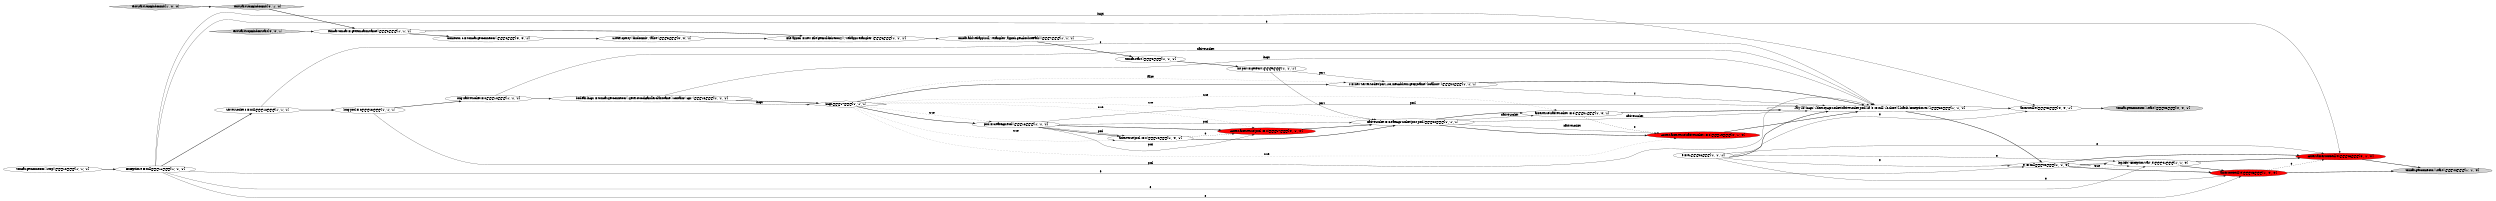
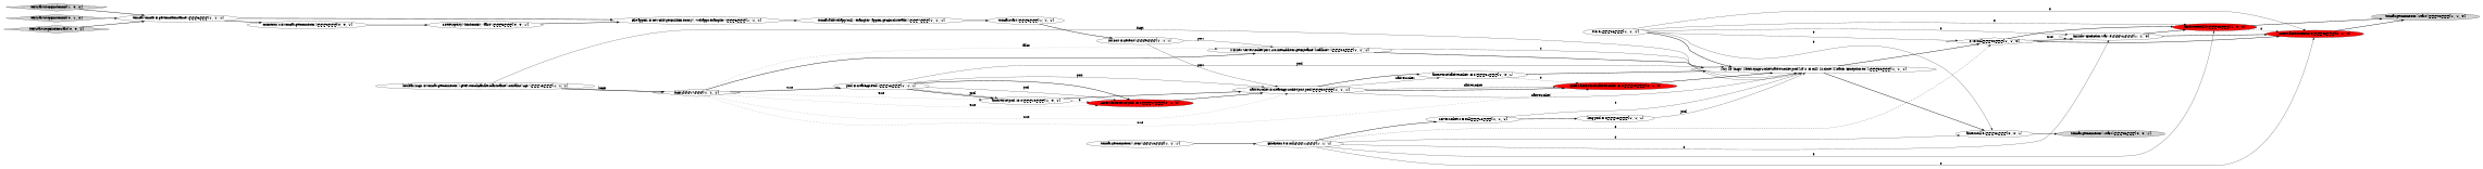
  digraph {
    rankdir=LR
    node [fillcolor=white shape=ellipse style=filled]
    edge [style=bold]
    n1 [label="long pool = 0@@@13@@@['1', '1', '1']"]
    n2 [label="{try {if (isApr) {destroyAprSocket(nativeSocket,pool)}if (s != null) {s.close()}}catch (Exception e2) }@@@30@@@['1', '1', '1']"]
-   n3 [label="long nativeSocket = 0@@@14@@@['1', '1', '1']"]
    n4 [label="e != null@@@40@@@['1', '1', '0']" shape=diamond]
    n5 [label="assertNull(e)@@@42@@@['0', '0', '1']"]
    n6 [label="boolean isApr = tomcat.getConnector().getProtocolHandlerClassName().contains(\"Apr\")@@@15@@@['1', '1', '1']"]
    n7 [fillcolor=red label="Assert.assertNotNull(e)@@@43@@@['0', '1', '0']"]
    n8 [fillcolor=lightgray label="tomcat.getConnector().start()@@@44@@@['1', '1', '0']"]
    n9 [label="assertTrue(nativeSocket != 0)@@@21@@@['1', '0', '1']"]
    n10 [fillcolor=red label="Assert.assertTrue(nativeSocket != 0)@@@19@@@['0', '1', '0']"]
    n11 [fillcolor=red label="assertNotNull(e)@@@43@@@['1', '0', '0']"]
    n12 [label="log.info(\"Exception was\",e)@@@41@@@['1', '1', '0']"]
    n13 [fillcolor=lightgray label="tomcat.getConnector().start()@@@43@@@['0', '0', '1']"]
    n14 [label="Exception e = null@@@11@@@['1', '1', '1']"]
    n15 [label="ServerSocket s = null@@@12@@@['1', '1', '1']"]
    n16 [fillcolor=red label="Assert.assertTrue(pool != 0)@@@17@@@['0', '1', '0']"]
    n17 [label="nativeSocket = createAprSocket(port,pool)@@@20@@@['1', '1', '1']"]
    n18 [fillcolor=lightgray label="testStartStopBindOnInit['1', '0', '0']" shape=diamond]
    n19 [label="Tomcat tomcat = getTomcatInstance()@@@3@@@['1', '1', '1']"]
    n20 [label="File appDir = new File(getBuildDirectory(),\"webapps/examples\")@@@6@@@['1', '1', '1']"]
    n21 [label="Connector c = tomcat.getConnector()@@@4@@@['0', '0', '1']"]
    n22 [label="assertTrue(pool != 0)@@@19@@@['1', '0', '1']"]
    n23 [label="isApr@@@17@@@['1', '1', '1']" shape=diamond]
    n24 [label="s = new ServerSocket(port,100,InetAddress.getByName(\"localhost\"))@@@24@@@['1', '1', '1']"]
    n25 [label="pool = createAprPool()@@@18@@@['1', '1', '1']"]
    n26 [label="tomcat.addWebapp(null,\"/examples\",appDir.getAbsolutePath())@@@7@@@['1', '1', '1']"]
    n27 [label="tomcat.start()@@@8@@@['1', '1', '1']"]
    n28 [label="int port = getPort()@@@9@@@['1', '1', '1']"]
    n29 [label="c.setProperty(\"bindOnInit\",\"false\")@@@5@@@['0', '0', '1']"]
    n30 [label="tomcat.getConnector().stop()@@@10@@@['1', '1', '1']"]
    n31 [fillcolor=lightgray label="testStartStopBindOnInit['0', '1', '0']" shape=diamond]
    n32 [label="e = e1@@@28@@@['1', '1', '1']"]
    n33 [fillcolor=lightgray label="testStartStopBindOnStart['0', '0', '1']" shape=diamond]
    n1 -> n2 [label=pool style=solid]
-   n1 -> n3
    n2 -> n4
    n2 -> n5
-   n3 -> n2 [label=nativeSocket style=solid]
-   n3 -> n6
    n4 -> n7
    n4 -> n11
    n4 -> n12
    n4 -> n12 [label=true style=dotted]
    n5 -> n13
    n6 -> n2 [label=isApr style=solid]
    n6 -> n23 [label=isApr style=solid]
    n6 -> n23
    n7 -> n8
    n9 -> n2
    n9 -> n10 [label=0 style=dashed]
    n10 -> n2
    n11 -> n7 [label=0 style=dashed]
    n11 -> n8
    n12 -> n7
    n12 -> n11
-   n14 -> n4 [label=e style=solid]
-   n14 -> n5 [label=isApr style=solid]
+   n14 -> n4 [label=e style=dashed]
+   n14 -> n5 [label=e style=solid]
    n14 -> n7 [label=e style=solid]
    n14 -> n11 [label=e style=solid]
    n14 -> n12 [label=e style=solid]
    n14 -> n15
    n15 -> n1
    n15 -> n2 [label=s style=solid]
    n16 -> n17
    n17 -> n2 [label=nativeSocket style=solid]
    n17 -> n9
    n17 -> n9 [label=nativeSocket style=solid]
    n17 -> n10 [label=nativeSocket style=solid]
    n17 -> n10
-   n18 -> n31
+   n18 -> n19
    n19 -> n20
    n19 -> n21
    n20 -> n26
    n21 -> n29
    n22 -> n16 [label=0 style=dashed]
    n22 -> n17
-   n23 -> n9 [label=true style=dotted]
    n23 -> n10 [label=true style=dotted]
    n23 -> n16 [label=true style=dotted]
    n23 -> n17 [label=true style=dotted]
    n23 -> n22 [label=true style=dotted]
    n23 -> n24
    n23 -> n24 [label=false style=dotted]
    n23 -> n25
    n23 -> n25 [label=true style=dotted]
    n24 -> n2
    n24 -> n2 [label=s style=solid]
    n25 -> n2 [label=pool style=solid]
    n25 -> n16 [label=pool style=solid]
    n25 -> n16
    n25 -> n17 [label=pool style=solid]
    n25 -> n22 [label=pool style=solid]
    n25 -> n22
    n26 -> n27
    n27 -> n28
    n28 -> n17 [label=port style=solid]
    n28 -> n24 [label=port style=solid]
    n29 -> n20
    n30 -> n14
    n31 -> n19
    n32 -> n2
    n32 -> n4 [label=e style=solid]
    n32 -> n5 [label=e style=solid]
    n32 -> n7 [label=e style=solid]
    n32 -> n11 [label=e style=solid]
    n32 -> n12 [label=e style=solid]
    n33 -> n19
  }
